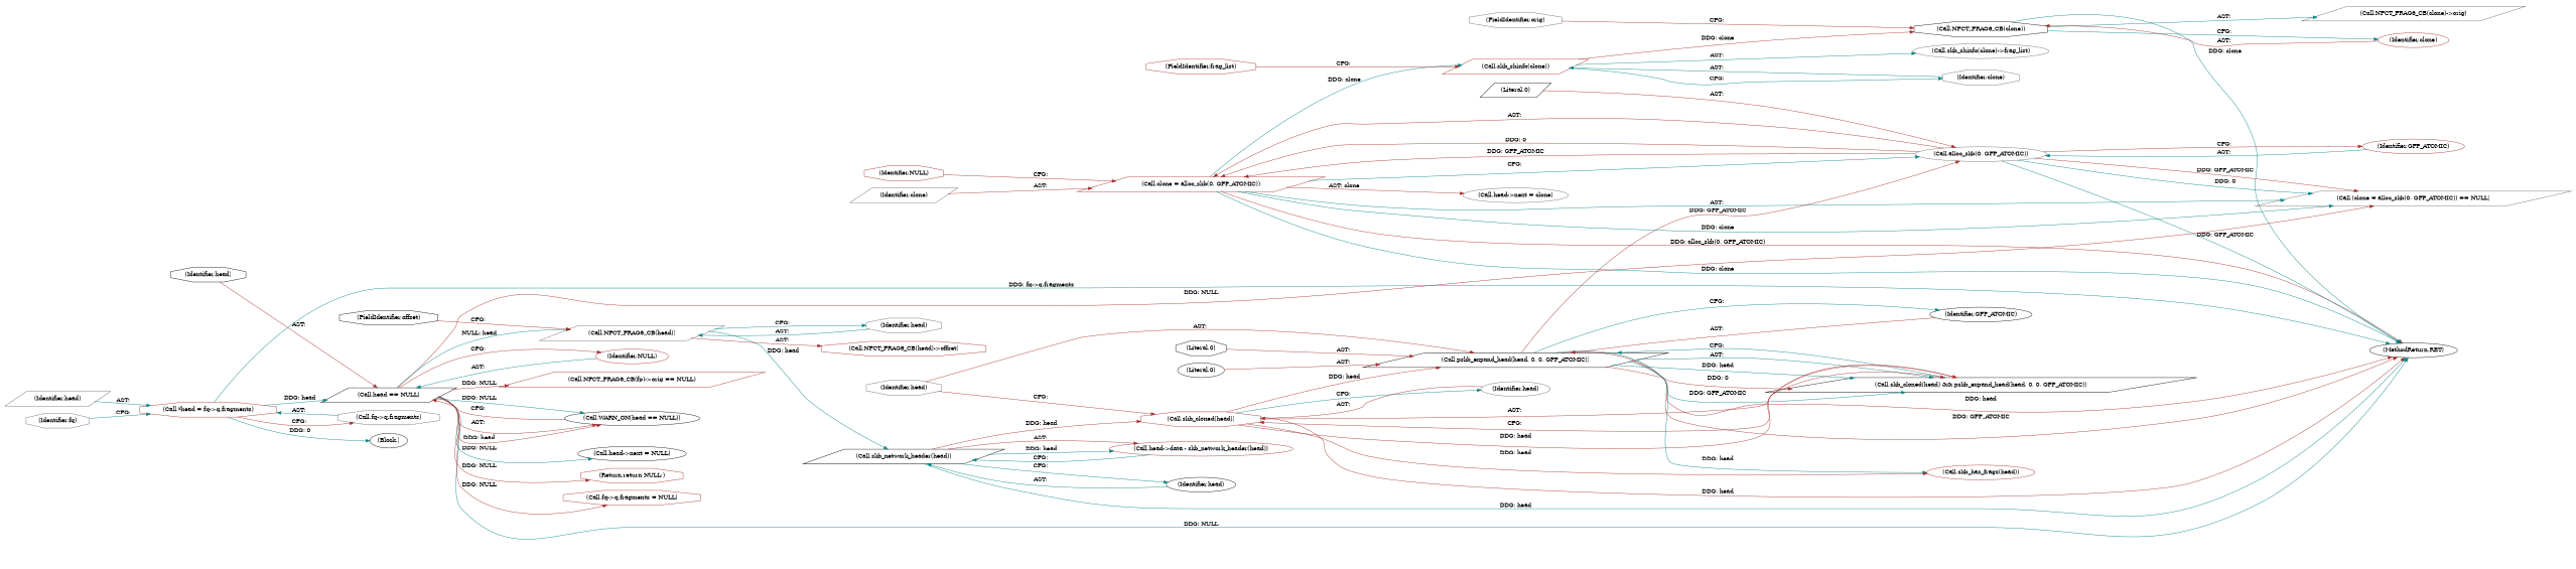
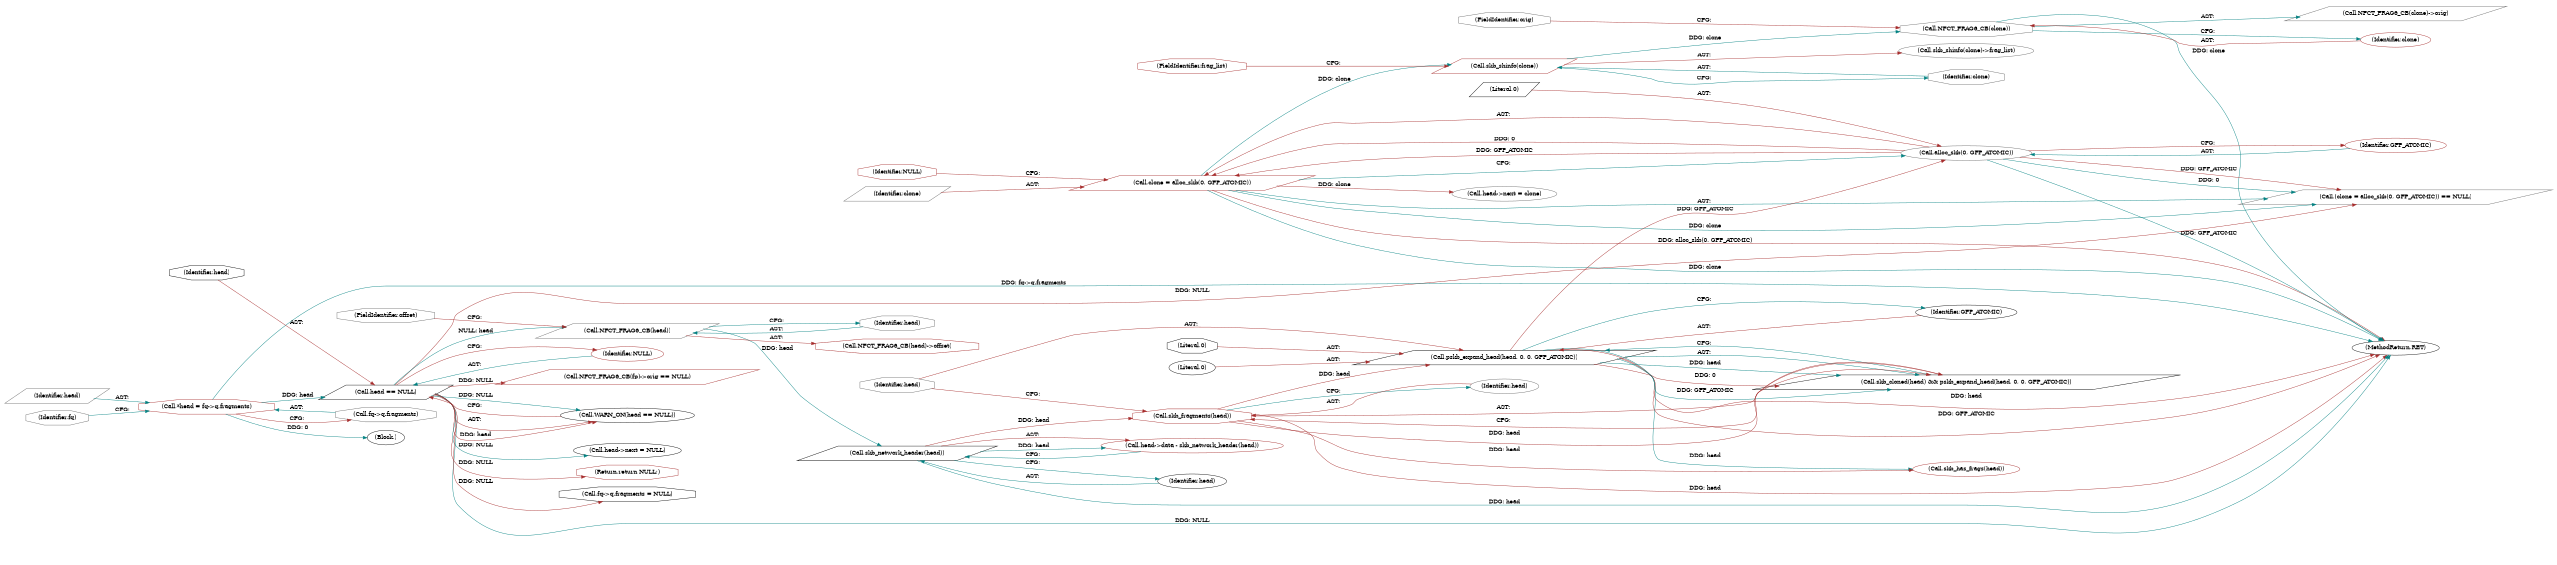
  digraph {
    rankdir=LR
    node [color=gray40 shape=octagon]
    edge [color=brown]
-   n1 [color=black label="(Call,NFCT_FRAG6_CB(clone))"]
+   n1 [label="(Call,NFCT_FRAG6_CB(clone))"]
    n2 [label="(Call,NFCT_FRAG6_CB(clone)->orig)" shape=parallelogram]
    n3 [color=black label="(MethodReturn,RET)" shape=ellipse]
    n4 [color=brown label="(Identifier,clone)" shape=ellipse]
    n5 [color=brown label="(Call,skb_shinfo(clone))" shape=parallelogram]
    n6 [label="(Call,skb_shinfo(clone)->frag_list)" shape=ellipse]
    n7 [label="(Identifier,clone)"]
    n8 [color=brown label="(Call,clone = alloc_skb(0, GFP_ATOMIC))" shape=parallelogram]
    n9 [label="(Call,alloc_skb(0, GFP_ATOMIC))" shape=ellipse]
    n10 [label="(Call,(clone = alloc_skb(0, GFP_ATOMIC)) == NULL)" shape=parallelogram]
    n11 [label="(Call,head->next = clone)" shape=ellipse]
    n12 [color=brown label="(Identifier,GFP_ATOMIC)" shape=ellipse]
    n13 [color=black label="(Call,pskb_expand_head(head, 0, 0, GFP_ATOMIC))" shape=parallelogram]
    n14 [color=brown label="(Call,skb_has_frags(head))" shape=ellipse]
    n15 [color=black label="(Call,skb_cloned(head) && pskb_expand_head(head, 0, 0, GFP_ATOMIC))" shape=parallelogram]
    n16 [color=black label="(Identifier,GFP_ATOMIC)" shape=ellipse]
-   n17 [color=brown label="(Call,skb_cloned(head))"]
+   n17 [color=brown label="(Call,skb_fragments(head))"]
    n18 [label="(Identifier,head)" shape=ellipse]
    n19 [color=black label="(Call,skb_network_header(head))" shape=parallelogram]
    n20 [color=brown label="(Call,head->data - skb_network_header(head))" shape=ellipse]
    n21 [color=black label="(Identifier,head)" shape=ellipse]
    n22 [label="(Call,NFCT_FRAG6_CB(head))" shape=parallelogram]
    n23 [label="(Identifier,head)"]
    n24 [color=brown label="(Call,NFCT_FRAG6_CB(head)->offset)"]
    n25 [color=black label="(Call,head == NULL)" shape=parallelogram]
    n26 [color=brown label="(Call,NFCT_FRAG6_CB(fp)->orig == NULL)" shape=parallelogram]
    n27 [color=black label="(Call,WARN_ON(head == NULL))" shape=ellipse]
    n28 [color=black label="(Call,head->next = NULL)" shape=ellipse]
    n29 [color=brown label="(Return,return NULL;)"]
-   n30 [color=brown label="(Call,fq->q.fragments = NULL)"]
+   n30 [color=black label="(Call,fq->q.fragments = NULL)"]
    n31 [color=brown label="(Identifier,NULL)" shape=ellipse]
    n32 [color=brown label="(Call,*head = fq->q.fragments)"]
    n33 [color=black label="(Block,)" shape=ellipse]
    n34 [label="(Call,fq->q.fragments)"]
    n35 [color=brown label="(Identifier,NULL)"]
    n36 [color=black label="(Identifier,head)"]
    n37 [label="(Identifier,head)"]
    n38 [label="(Identifier,head)" shape=parallelogram]
    n39 [color=black label="(Literal,0)"]
    n40 [label="(FieldIdentifier,orig)"]
    n41 [color=brown label="(FieldIdentifier,frag_list)"]
-   n42 [color=black label="(FieldIdentifier,offset)"]
+   n42 [label="(FieldIdentifier,offset)"]
    n43 [label="(Identifier,fq)"]
    n44 [label="(Identifier,clone)" shape=parallelogram]
    n45 [color=black label="(Literal,0)" shape=parallelogram]
    n46 [color=black label="(Literal,0)" shape=ellipse]
    n1 -> n2 [color=teal label="AST: "]
    n1 -> n3 [color=teal label="DDG: clone"]
    n1 -> n4 [color=teal label="CFG: "]
    n4 -> n1 [label="AST: "]
-   n5 -> n1 [label="DDG: clone"]
-   n5 -> n6 [color=teal label="AST: "]
+   n5 -> n1 [color=teal label="DDG: clone"]
+   n5 -> n6 [label="AST: "]
    n5 -> n7 [color=teal label="CFG: "]
    n7 -> n5 [color=teal label="AST: "]
    n8 -> n3 [label="DDG: alloc_skb(0, GFP_ATOMIC)"]
    n8 -> n3 [color=teal label="DDG: clone"]
    n8 -> n5 [color=teal label="DDG: clone"]
    n8 -> n9 [color=teal label="CFG: "]
    n8 -> n10 [color=teal label="AST: "]
    n8 -> n10 [color=teal label="DDG: clone"]
-   n8 -> n11 [label="AST: clone"]
+   n8 -> n11 [label="DDG: clone"]
    n9 -> n3 [color=teal label="DDG: GFP_ATOMIC"]
    n9 -> n8 [label="AST: "]
    n9 -> n8 [label="DDG: 0"]
    n9 -> n8 [label="DDG: GFP_ATOMIC"]
    n9 -> n10 [color=teal label="DDG: 0"]
    n9 -> n10 [label="DDG: GFP_ATOMIC"]
    n9 -> n12 [label="CFG: "]
    n12 -> n9 [color=teal label="AST: "]
    n13 -> n3 [label="DDG: head"]
    n13 -> n3 [label="DDG: GFP_ATOMIC"]
    n13 -> n9 [label="DDG: GFP_ATOMIC"]
    n13 -> n14 [color=teal label="DDG: head"]
    n13 -> n15 [color=teal label="AST: "]
    n13 -> n15 [color=teal label="DDG: head"]
    n13 -> n15 [label="DDG: 0"]
    n13 -> n15 [color=teal label="DDG: GFP_ATOMIC"]
    n13 -> n16 [color=teal label="CFG: "]
    n15 -> n13 [color=teal label="CFG: "]
    n15 -> n17 [label="CFG: "]
    n16 -> n13 [label="AST: "]
    n17 -> n3 [label="DDG: head"]
    n17 -> n13 [label="DDG: head"]
    n17 -> n14 [label="DDG: head"]
    n17 -> n15 [label="AST: "]
    n17 -> n15 [label="DDG: head"]
    n17 -> n18 [color=teal label="CFG: "]
    n18 -> n17 [label="AST: "]
    n19 -> n3 [color=teal label="DDG: head"]
    n19 -> n17 [label="DDG: head"]
    n19 -> n20 [label="AST: "]
    n19 -> n20 [color=teal label="DDG: head"]
    n19 -> n21 [color=teal label="CFG: "]
    n20 -> n19 [color=teal label="CFG: "]
    n21 -> n19 [color=teal label="AST: "]
    n22 -> n19 [color=teal label="DDG: head"]
    n22 -> n23 [color=teal label="CFG: "]
    n22 -> n24 [label="AST: "]
    n23 -> n22 [color=teal label="AST: "]
    n25 -> n3 [color=teal label="DDG: NULL"]
    n25 -> n10 [label="DDG: NULL"]
    n25 -> n22 [color=teal label="NULL: head"]
    n25 -> n26 [label="DDG: NULL"]
    n25 -> n27 [label="AST: "]
    n25 -> n27 [label="DDG: head"]
    n25 -> n27 [color=teal label="DDG: NULL"]
    n25 -> n28 [color=teal label="DDG: NULL"]
    n25 -> n29 [label="DDG: NULL"]
    n25 -> n30 [label="DDG: NULL"]
    n25 -> n31 [label="CFG: "]
    n27 -> n25 [label="CFG: "]
    n31 -> n25 [color=teal label="AST: "]
    n32 -> n3 [color=teal label="DDG: fq->q.fragments"]
    n32 -> n25 [color=teal label="DDG: head"]
    n32 -> n33 [color=teal label="DDG: 0"]
    n32 -> n34 [label="CFG: "]
    n34 -> n32 [color=teal label="AST: "]
    n35 -> n8 [label="CFG: "]
    n36 -> n25 [label="AST: "]
    n37 -> n13 [label="AST: "]
    n37 -> n17 [label="CFG: "]
    n38 -> n32 [color=teal label="AST: "]
    n39 -> n13 [label="AST: "]
    n40 -> n1 [label="CFG: "]
    n41 -> n5 [label="CFG: "]
    n42 -> n22 [label="CFG: "]
    n43 -> n32 [color=teal label="CFG: "]
    n44 -> n8 [label="AST: "]
    n45 -> n9 [label="AST: "]
    n46 -> n13 [label="AST: "]
  }
